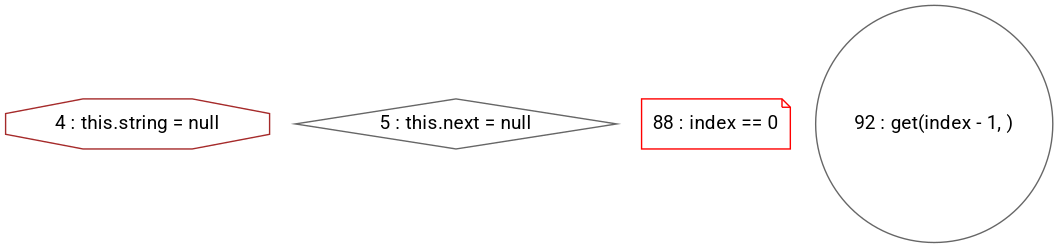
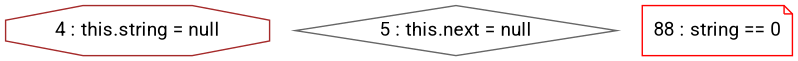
  digraph {
    fontname=Roboto
    node [color=gray40 fontname=Roboto]
    "4 : this.string = null" [color=brown shape=octagon]
    "5 : this.next = null" [shape=diamond]
-   "88 : index == 0" [color=red shape=note]
-   "92 : get(index - 1, )" [shape=circle]
+   "88 : index == 0" [color=red shape=note label="88 : string == 0"]
  }
